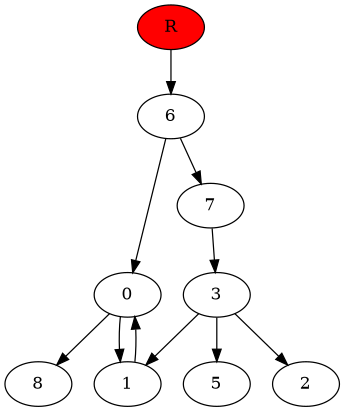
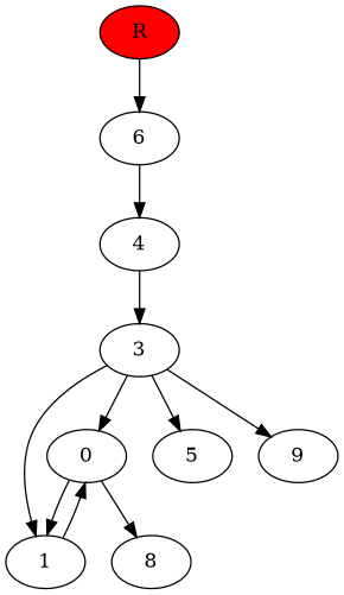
  digraph {
    n1 [label=0]
    1
    8
    3
    5
-   9 [label=2]
-   4 [label=7]
+   9
+   4
    6
    R [fillcolor="#ff0000" style=filled]
    n1 -> 1
    n1 -> 8
    1 -> n1
    3 -> 1
    3 -> 5
    3 -> 9
    4 -> 3
-   6 -> n1
+   3 -> n1
    6 -> 4
    R -> 6
  }
